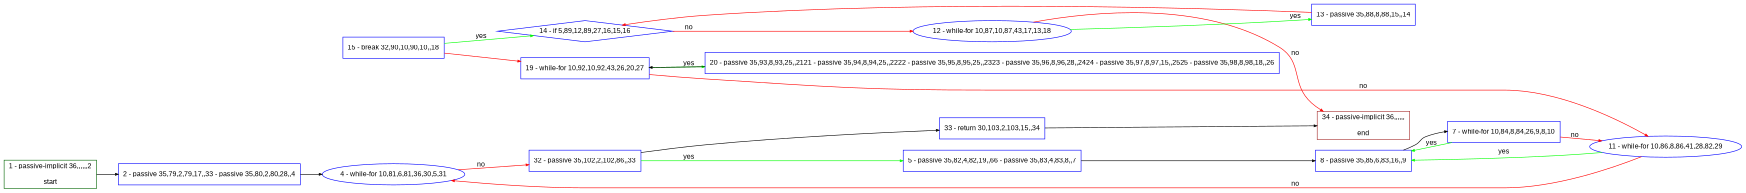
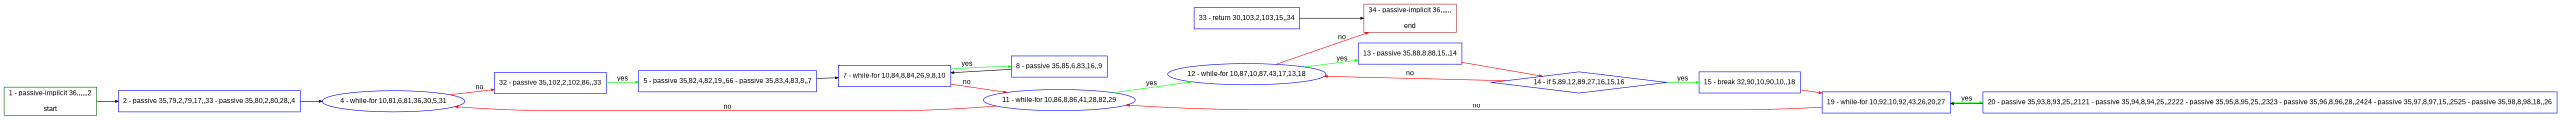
  digraph {
    bgcolor=white
    compound=true
    fillcolor="#FFFFCC"
    fontname=Arial
    fontsize=12
    pack=true
    packmode=clust
    rankdir=LR
    style="rounded,filled"
    node [color="#0000ff" compound=true fillcolor="#ffffff" fixedsize=false fontname=Arial fontsize=12 node_initialized=no shape=box style=filled]
    edge [arrowhead=normal arrowsize=0.5 arrowtail=none color="#ff0000" compound=true dir=forward fontcolor=black fontname=Arial fontsize=12]
    n1 [label="2 - passive 35,79,2,79,17,,33 - passive 35,80,2,80,28,,4"]
    n2 [label="4 - while-for 10,81,6,81,36,30,5,31" shape=oval]
    n3 [label="32 - passive 35,102,2,102,86,,33"]
    n4 [color="#006400" label="1 - passive-implicit 36,,,,,,2\n\nstart"]
    n5 [label="5 - passive 35,82,4,82,19,,66 - passive 35,83,4,83,8,,7"]
    n6 [label="7 - while-for 10,84,8,84,26,9,8,10"]
    n7 [label="33 - return 30,103,2,103,15,,34"]
    n8 [label="8 - passive 35,85,6,83,16,,9"]
    n9 [label="11 - while-for 10,86,8,86,41,28,82,29" shape=oval]
    n10 [color="#a52a2a" label="34 - passive-implicit 36,,,,,,\n\nend"]
    n11 [label="12 - while-for 10,87,10,87,43,17,13,18" shape=oval]
    n12 [label="13 - passive 35,88,8,88,15,,14"]
    n13 [label="14 - if 5,89,12,89,27,16,15,16" shape=diamond]
    n14 [label="19 - while-for 10,92,10,92,43,26,20,27"]
    n15 [label="20 - passive 35,93,8,93,25,,2121 - passive 35,94,8,94,25,,2222 - passive 35,95,8,95,25,,2323 - passive 35,96,8,96,28,,2424 - passive 35,97,8,97,15,,2525 - passive 35,98,8,98,18,,26"]
    n16 [label="15 - break 32,90,10,90,10,,18"]
    n1 -> n2 [color="#000000"]
    n2 -> n3 [label=no]
    n3 -> n5 [color="#00ff00" label=yes]
-   n3 -> n7 [color="#000000"]
    n4 -> n1 [color="#000000"]
-   n5 -> n8 [color="#000000"]
+   n5 -> n6 [color="#000000"]
    n6 -> n8 [color="#00ff00" label=yes]
    n6 -> n9 [label=no]
    n7 -> n10 [color="#000000"]
    n8 -> n6 [color="#000000"]
    n9 -> n2 [label=no]
-   n9 -> n8 [color="#00ff00" label=yes]
+   n9 -> n11 [color="#00ff00" label=yes]
    n11 -> n10 [label=no]
    n11 -> n12 [color="#00ff00" label=yes]
    n12 -> n13
    n13 -> n11 [label=no]
-   n16 -> n13 [color="#00ff00" label=yes]
+   n13 -> n16 [color="#00ff00" label=yes]
    n14 -> n9 [label=no]
    n14 -> n15 [color="#00ff00" label=yes]
    n15 -> n14 [color="#000000"]
    n16 -> n14
  }
